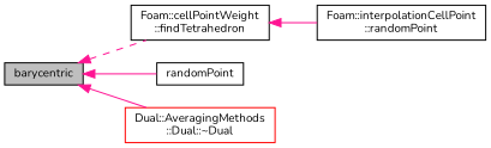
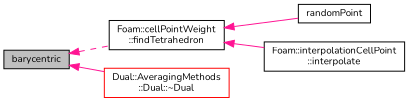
  digraph {
    fontname=Nunito
    rankdir=LR
    node [color=black fontname=Nunito fontsize=10 shape=record]
    edge [color=deeppink dir=back fontname=Nunito fontsize=10 labelfontname=Helvetica labelfontsize=10 style=solid]
    n1 [fillcolor=grey75 fontcolor=black height=0.2 label=barycentric style=filled width=0.4]
    n2 [height=0.2 label="Foam::cellPointWeight\l::findTetrahedron" width=0.4]
    n3 [height=0.2 label=randomPoint width=0.4]
    n4 [color=red height=0.2 label="Dual::AveragingMethods\l::Dual::~Dual" width=0.4]
-   n5 [height=0.2 label="Foam::interpolationCellPoint\l::randomPoint" width=0.4]
+   n5 [height=0.2 label="Foam::interpolationCellPoint\l::interpolate" width=0.4]
    n1 -> n2 [style=dashed]
-   n1 -> n3
+   n2 -> n3
    n1 -> n4
    n2 -> n5
  }
